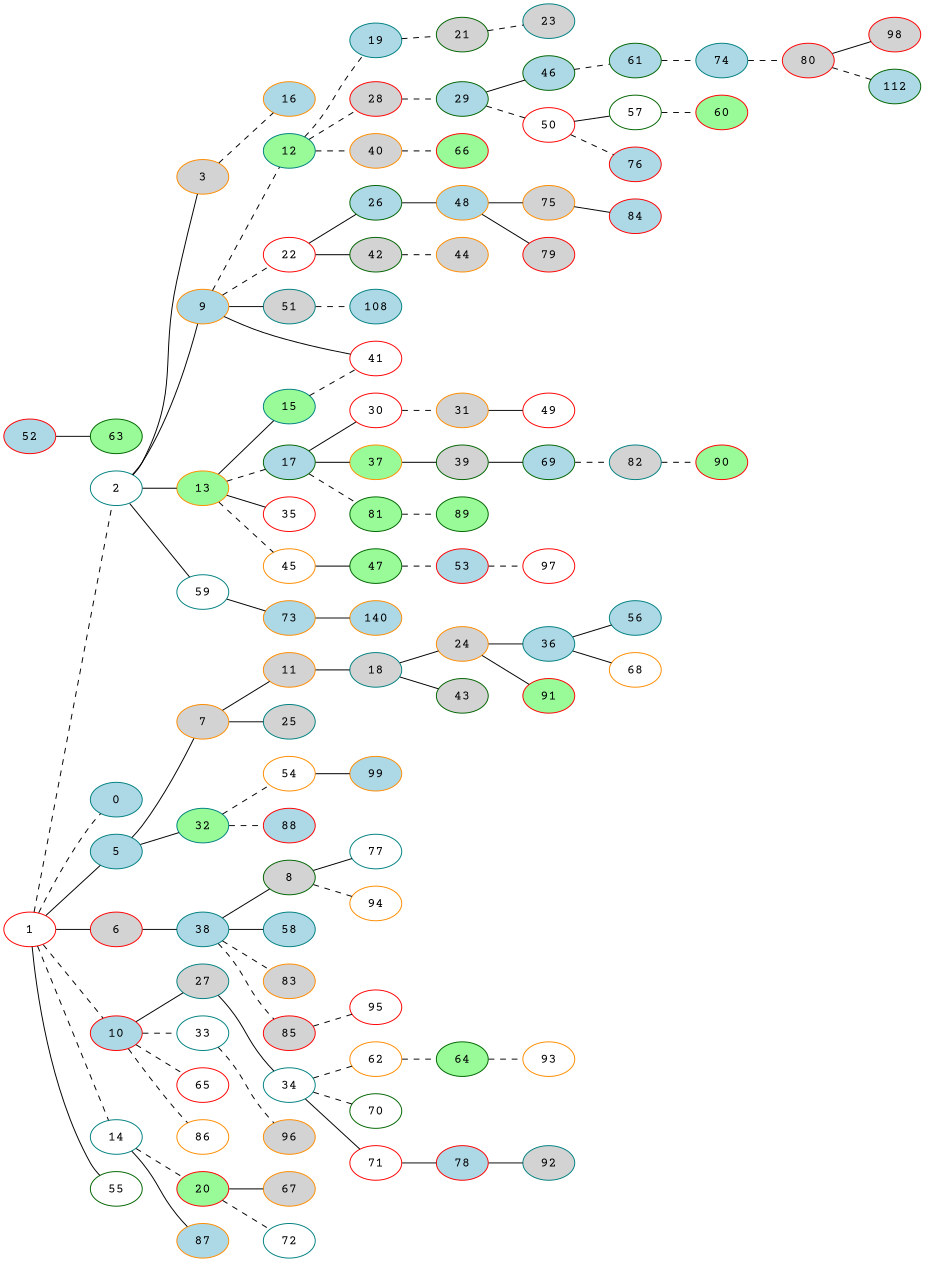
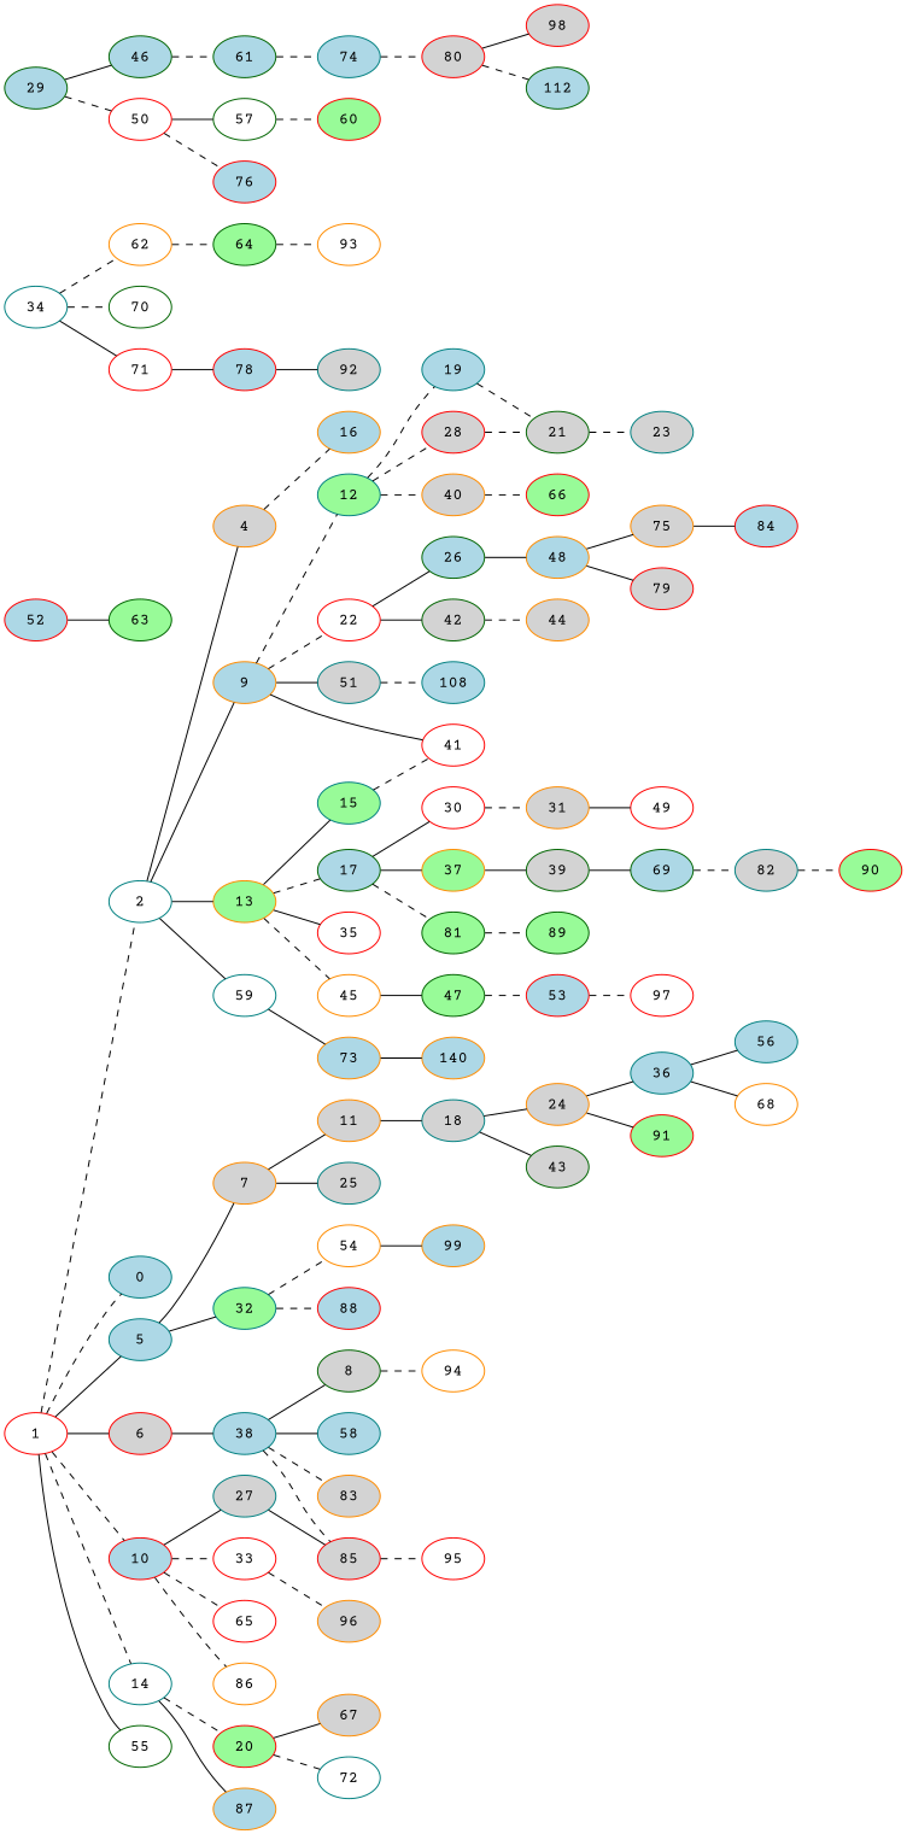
  graph {
    fontname="Courier Prime"
    rankdir=LR
    node [color=red fillcolor=lightblue fontname="Courier Prime" style=filled]
    edge [fontname="Courier Prime" style=solid]
    1 [fillcolor=white]
    2 [color=teal fillcolor=white]
    n3 [color=teal label=0]
    5 [color=teal]
    6 [fillcolor=lightgrey]
    10
    14 [color=teal fillcolor=white]
    55 [color=darkgreen fillcolor=white]
-   4 [color=darkorange fillcolor=lightgrey label=3]
+   4 [color=darkorange fillcolor=lightgrey]
    9 [color=darkorange]
    13 [color=darkorange fillcolor=palegreen]
    59 [color=teal fillcolor=white]
    7 [color=darkorange fillcolor=lightgrey]
    32 [color=teal fillcolor=palegreen]
    38 [color=teal]
    27 [color=teal fillcolor=lightgrey]
-   33 [color=teal fillcolor=white]
+   33 [fillcolor=white]
    65 [fillcolor=white]
    86 [color=darkorange fillcolor=white]
    20 [fillcolor=palegreen]
    87 [color=darkorange]
    16 [color=darkorange]
    12 [color=teal fillcolor=palegreen]
    22 [fillcolor=white]
    51 [color=teal fillcolor=lightgrey]
    41 [fillcolor=white]
    15 [color=teal fillcolor=palegreen]
    17 [color=darkgreen]
    35 [fillcolor=white]
    45 [color=darkorange fillcolor=white]
    73 [color=darkorange]
    11 [color=darkorange fillcolor=lightgrey]
    25 [color=teal fillcolor=lightgrey]
    54 [color=darkorange fillcolor=white]
    88
    8 [color=darkgreen fillcolor=lightgrey]
-   77 [color=teal fillcolor=white]
    94 [color=darkorange fillcolor=white]
    58 [color=teal]
    83 [color=darkorange fillcolor=lightgrey]
    85 [fillcolor=lightgrey]
    18 [color=teal fillcolor=lightgrey]
    19 [color=teal]
    28 [fillcolor=lightgrey]
    40 [color=darkorange fillcolor=lightgrey]
    26 [color=darkgreen]
    42 [color=darkgreen fillcolor=lightgrey]
    n48 [color=teal label=108]
    63 [color=darkgreen fillcolor=palegreen]
    52
    34 [color=teal fillcolor=white]
    96 [color=darkorange fillcolor=lightgrey]
    24 [color=darkorange fillcolor=lightgrey]
    43 [color=darkgreen fillcolor=lightgrey]
    21 [color=darkgreen fillcolor=lightgrey]
    29 [color=darkgreen]
    66 [fillcolor=palegreen]
    30 [fillcolor=white]
    37 [color=darkorange fillcolor=palegreen]
    81 [color=darkgreen fillcolor=palegreen]
    47 [color=darkgreen fillcolor=palegreen]
    67 [color=darkorange fillcolor=lightgrey]
    72 [color=teal fillcolor=white]
    31 [color=darkorange fillcolor=lightgrey]
    39 [color=darkgreen fillcolor=lightgrey]
    89 [color=darkgreen fillcolor=palegreen]
    36 [color=teal]
    91 [fillcolor=palegreen]
    23 [color=teal fillcolor=lightgrey]
    48 [color=darkorange]
    44 [color=darkorange fillcolor=lightgrey]
    56 [color=teal]
    68 [color=darkorange fillcolor=white]
    75 [color=darkorange fillcolor=lightgrey]
    79 [fillcolor=lightgrey]
    62 [color=darkorange fillcolor=white]
    70 [color=darkgreen fillcolor=white]
    71 [fillcolor=white]
    46 [color=darkgreen]
    50 [fillcolor=white]
    61 [color=darkgreen]
    57 [color=darkgreen fillcolor=white]
    76
    49 [fillcolor=white]
    99 [color=darkorange]
    64 [color=darkgreen fillcolor=palegreen]
    78
    69 [color=darkgreen]
    95 [fillcolor=white]
    82 [color=teal fillcolor=lightgrey]
    53
    74 [color=teal]
    97 [fillcolor=white]
    84
    60 [fillcolor=palegreen]
    n96 [color=darkorange label=140]
    80 [fillcolor=lightgrey]
    93 [color=darkorange fillcolor=white]
    90 [fillcolor=palegreen]
    92 [color=teal fillcolor=lightgrey]
    98 [fillcolor=lightgrey]
    n102 [color=darkgreen label=112]
    1 -- 2 [style=dashed]
    1 -- n3 [style=dashed]
    1 -- 5
    1 -- 6
    1 -- 10 [style=dashed]
    1 -- 14 [style=dashed]
    1 -- 55
    2 -- 4
    2 -- 9
    2 -- 13
    2 -- 59
    5 -- 7
    5 -- 32
    6 -- 38
    10 -- 27
    10 -- 33 [style=dashed]
    10 -- 65 [style=dashed]
    10 -- 86 [style=dashed]
    14 -- 20 [style=dashed]
    14 -- 87
    4 -- 16 [style=dashed]
    9 -- 12 [style=dashed]
    9 -- 22 [style=dashed]
    9 -- 51
    9 -- 41
    13 -- 15
    13 -- 17 [style=dashed]
    13 -- 35
    13 -- 45 [style=dashed]
    59 -- 73
    7 -- 11
    7 -- 25
    32 -- 54 [style=dashed]
    32 -- 88 [style=dashed]
    38 -- 8
    38 -- 58
    38 -- 83 [style=dashed]
    38 -- 85 [style=dashed]
-   27 -- 34
+   27 -- 85
    33 -- 96 [style=dashed]
    20 -- 67
    20 -- 72 [style=dashed]
    12 -- 19 [style=dashed]
    12 -- 28 [style=dashed]
    12 -- 40 [style=dashed]
    22 -- 26
    22 -- 42
    51 -- n48 [style=dashed]
    15 -- 41 [style=dashed]
    17 -- 30
    17 -- 37
    17 -- 81 [style=dashed]
    45 -- 47
    73 -- n96
    11 -- 18
    54 -- 99
-   8 -- 77
    8 -- 94 [style=dashed]
    85 -- 95 [style=dashed]
    18 -- 24
    18 -- 43
    19 -- 21 [style=dashed]
-   28 -- 29 [style=dashed]
+   28 -- 21 [style=dashed]
    40 -- 66 [style=dashed]
    26 -- 48
    42 -- 44 [style=dashed]
    52 -- 63
    34 -- 62 [style=dashed]
    34 -- 70 [style=dashed]
    34 -- 71
    24 -- 36
    24 -- 91
    21 -- 23 [style=dashed]
    29 -- 46
    29 -- 50 [style=dashed]
    30 -- 31 [style=dashed]
    37 -- 39
    81 -- 89 [style=dashed]
    47 -- 53 [style=dashed]
    31 -- 49
    39 -- 69
    36 -- 56
    36 -- 68
    48 -- 75
    48 -- 79
    75 -- 84
    62 -- 64 [style=dashed]
    71 -- 78
    46 -- 61 [style=dashed]
    50 -- 57
    50 -- 76 [style=dashed]
    61 -- 74 [style=dashed]
    57 -- 60 [style=dashed]
    64 -- 93 [style=dashed]
    78 -- 92
    69 -- 82 [style=dashed]
    82 -- 90 [style=dashed]
    53 -- 97 [style=dashed]
    74 -- 80 [style=dashed]
    80 -- 98
    80 -- n102 [style=dashed]
  }
